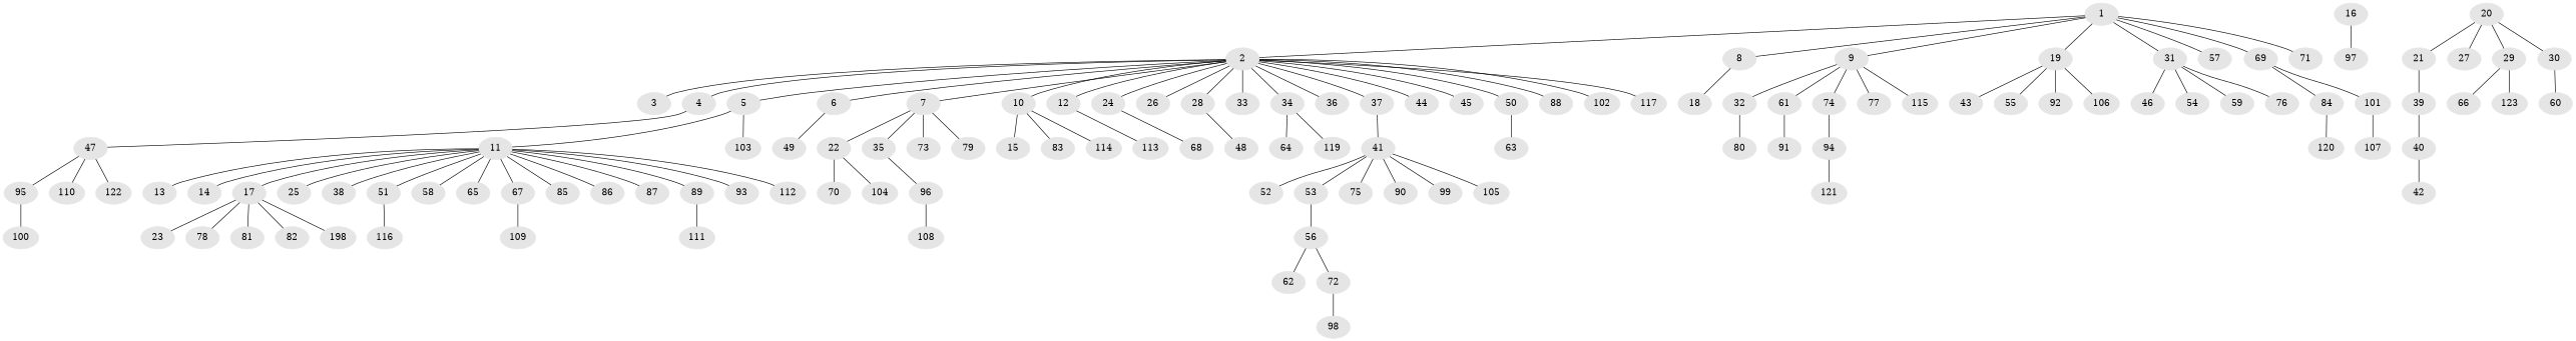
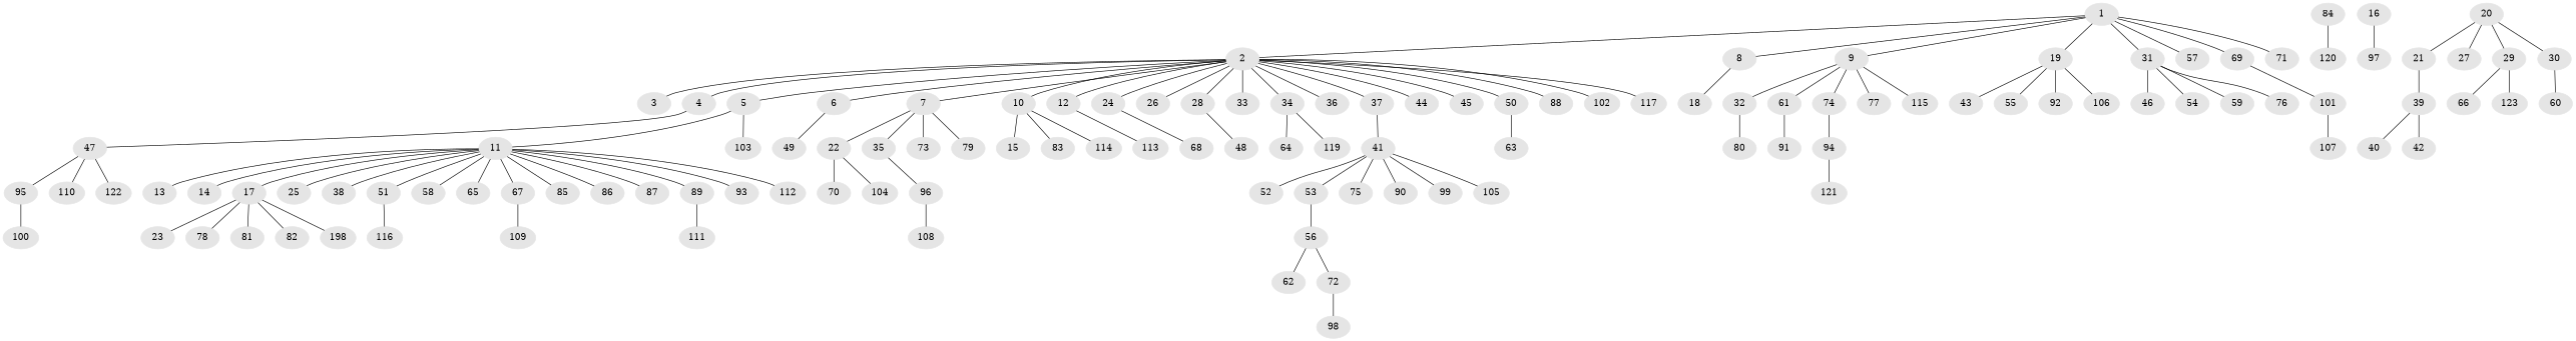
  graph {
    node [color=gray90 style=filled]
    1
    2
    8
    9
    19
    31
    57
    69
    71
    3
    4
    5
    6
    7
    10
    12
    24
    26
    28
    33
    34
    36
    37
    44
    45
    50
    88
    102
    117
    18
    32
    61
    74
    77
    115
    43
    55
    92
    106
    46
    54
    59
    76
    84
    101
    47
    11
    103
    49
    22
    35
    73
    79
    15
    83
    114
    113
    68
    48
    64
    119
    41
    63
    16
    97
    95
    110
    122
    13
    14
    17
    25
    38
    51
    58
    65
    67
    85
    86
    87
    89
    93
    112
    70
    104
    96
    80
    91
    94
    23
    78
    81
    82
    n94 [label=198]
    20
    21
    27
    29
    30
    116
    109
    111
    39
    66
    123
    60
    40
    42
    108
    52
    53
    75
    90
    99
    105
    56
    100
    62
    72
    98
    120
    107
    121
    1 -- 2
    1 -- 8
    1 -- 9
    1 -- 19
    1 -- 31
    1 -- 57
    1 -- 69
    1 -- 71
    2 -- 3
    2 -- 4
    2 -- 5
    2 -- 6
    2 -- 7
    2 -- 10
    2 -- 12
    2 -- 24
    2 -- 26
    2 -- 28
    2 -- 33
    2 -- 34
    2 -- 36
    2 -- 37
    2 -- 44
    2 -- 45
    2 -- 50
    2 -- 88
    2 -- 102
    2 -- 117
    8 -- 18
    9 -- 32
    9 -- 61
    9 -- 74
    9 -- 77
    9 -- 115
    19 -- 43
    19 -- 55
    19 -- 92
    19 -- 106
    31 -- 46
    31 -- 54
    31 -- 59
    31 -- 76
-   69 -- 84
    69 -- 101
    4 -- 47
    5 -- 11
    5 -- 103
    6 -- 49
    7 -- 22
    7 -- 35
    7 -- 73
    7 -- 79
    10 -- 15
    10 -- 83
    10 -- 114
    12 -- 113
    24 -- 68
    28 -- 48
    34 -- 64
    34 -- 119
    37 -- 41
    50 -- 63
    32 -- 80
    61 -- 91
    74 -- 94
    84 -- 120
    101 -- 107
    47 -- 95
    47 -- 110
    47 -- 122
    11 -- 13
    11 -- 14
    11 -- 17
    11 -- 25
    11 -- 38
    11 -- 51
    11 -- 58
    11 -- 65
    11 -- 67
    11 -- 85
    11 -- 86
    11 -- 87
    11 -- 89
    11 -- 93
    11 -- 112
    22 -- 70
    22 -- 104
    35 -- 96
    41 -- 52
    41 -- 53
    41 -- 75
    41 -- 90
    41 -- 99
    41 -- 105
    16 -- 97
    95 -- 100
    17 -- 23
    17 -- 78
    17 -- 81
    17 -- 82
    17 -- n94
    51 -- 116
    67 -- 109
    89 -- 111
    96 -- 108
    94 -- 121
    20 -- 21
    20 -- 27
    20 -- 29
    20 -- 30
    21 -- 39
    29 -- 66
    29 -- 123
    30 -- 60
    39 -- 40
-   40 -- 42
+   39 -- 42
    53 -- 56
    56 -- 62
    56 -- 72
    72 -- 98
  }
